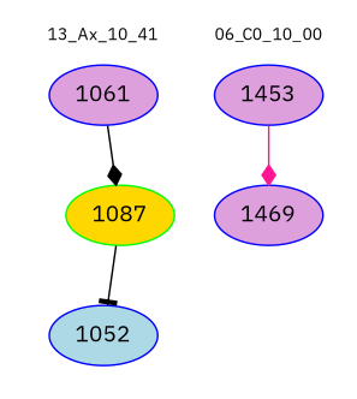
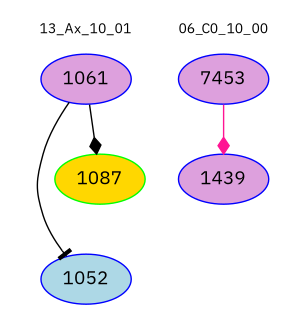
  digraph {
    fontname="IBM Plex Sans"
    node [color=blue fillcolor=plum fontname="IBM Plex Sans" style=filled]
    edge [arrowhead=diamond color=black fontname="IBM Plex Sans"]
    n1 [label=1061]
    n2 [fillcolor=lightblue label=1052]
    n3 [color=green fillcolor=gold label=1087]
-   n4 [label=1453]
-   n5 [label=1469]
+   n4 [label=7453]
+   n5 [label=1439]
    subgraph cluster_1 {
      color=white
      fontsize=10
-     label="13_Ax_10_41"
+     label="13_Ax_10_01"
      n1
      n2
      n3
    }
    subgraph cluster_2 {
      color=white
      fontsize=10
      label="06_C0_10_00"
      n4
      n5
    }
-   n3 -> n2 [arrowhead=tee]
+   n1 -> n2 [arrowhead=tee]
    n1 -> n3
    n4 -> n5 [color=deeppink]
  }
